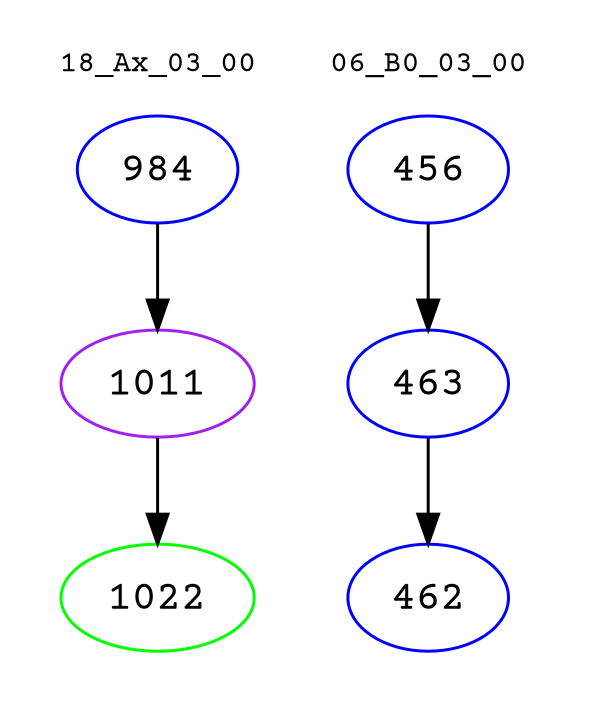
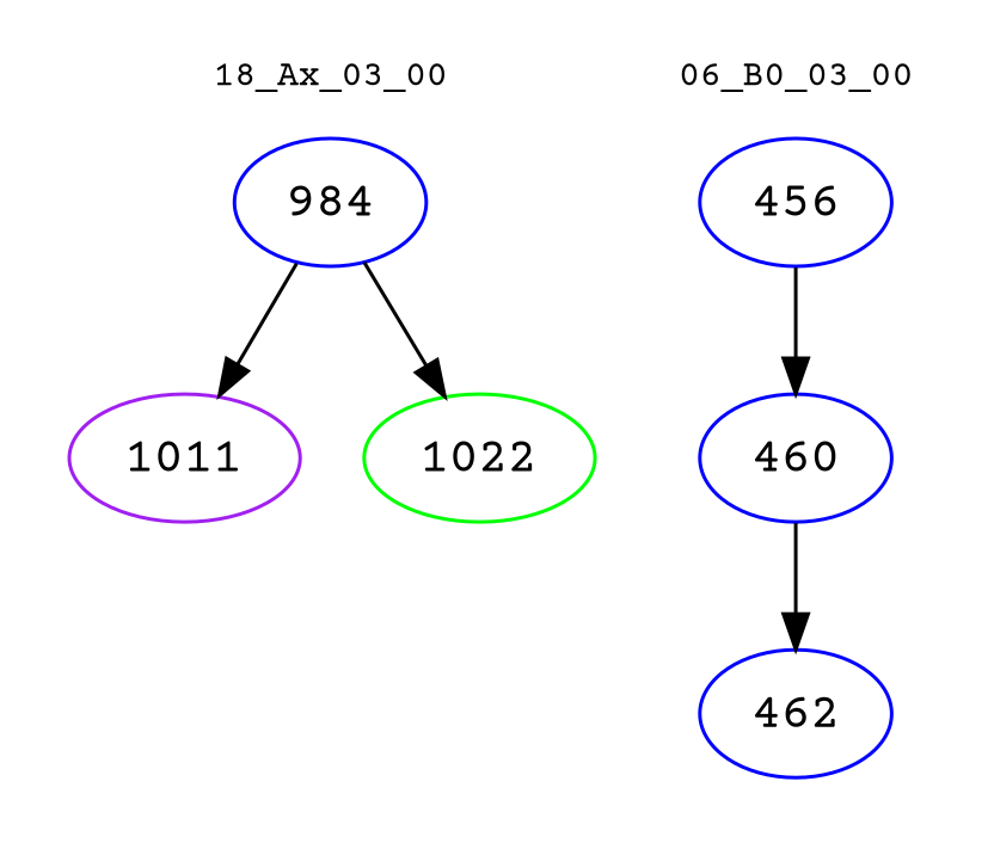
  digraph {
    fontname="Courier Prime"
    node [color=blue fontname="Courier Prime"]
    edge [color=black fontname="Courier Prime"]
    n1 [label=984]
    n2 [color=purple label=1011]
    n3 [color=green label=1022]
    n4 [label=456]
-   n5 [label=463]
+   n5 [label=460]
    n6 [label=462]
    subgraph cluster_1 {
      color=white
      fontsize=10
      label="18_Ax_03_00"
      n1
      n2
      n3
    }
    subgraph cluster_2 {
      color=white
      fontsize=10
      label="06_B0_03_00"
      n4
      n5
      n6
    }
    n1 -> n2
-   n2 -> n3
+   n1 -> n3
    n4 -> n5
    n5 -> n6
  }
